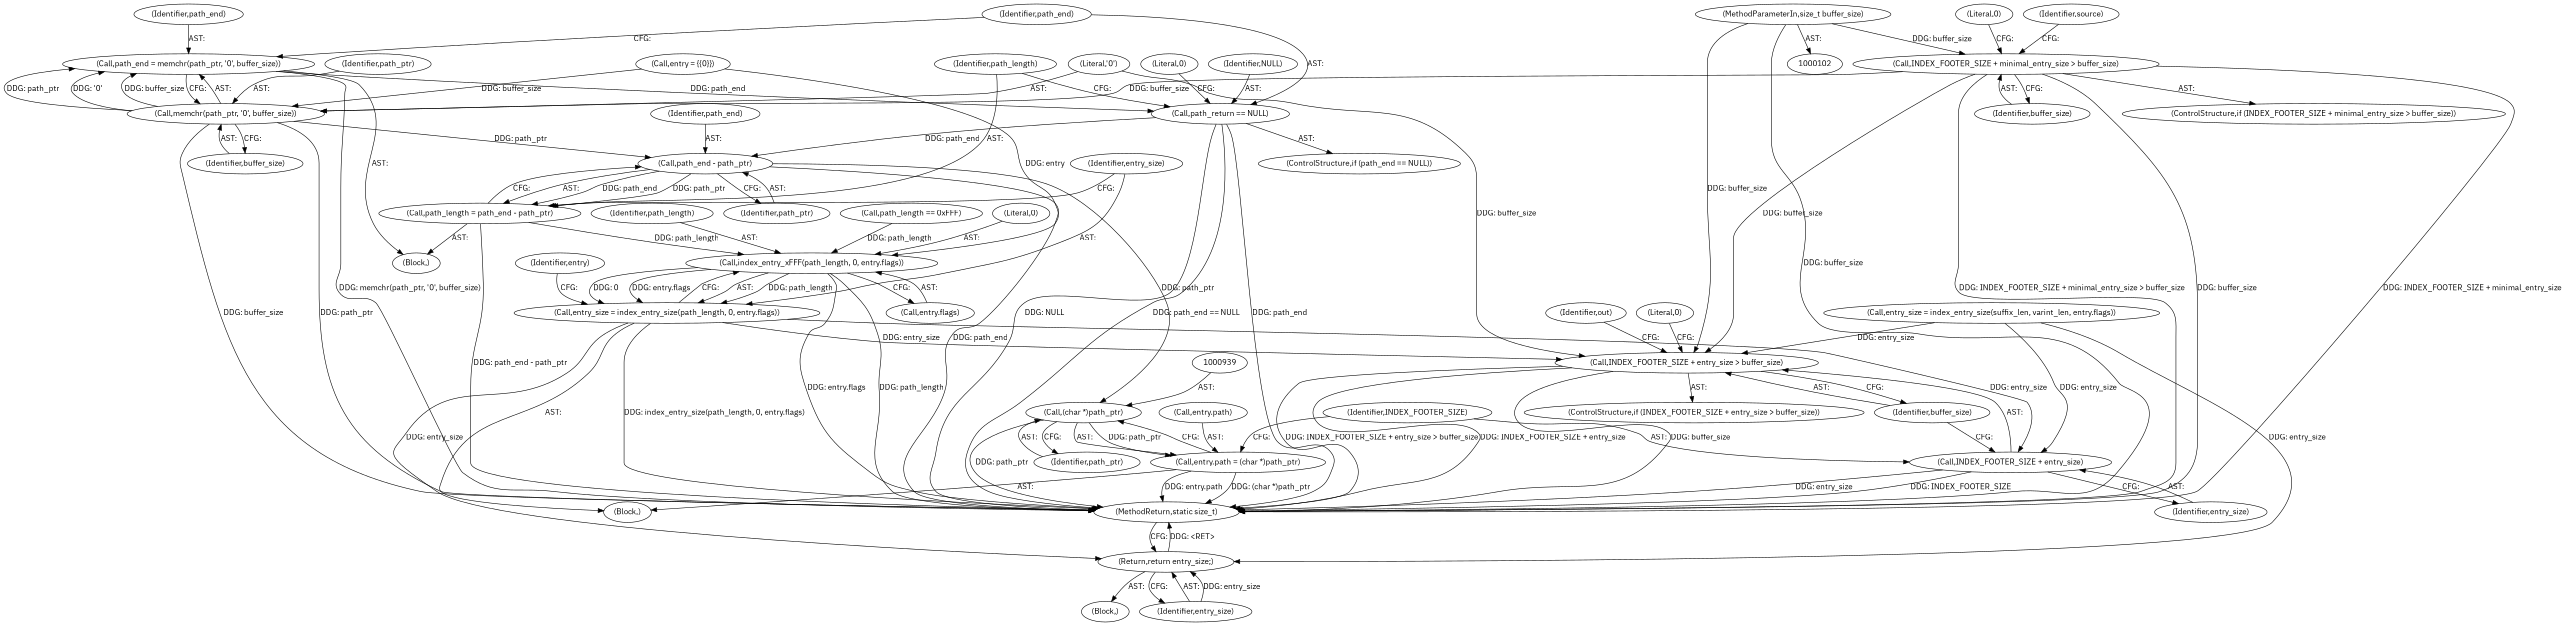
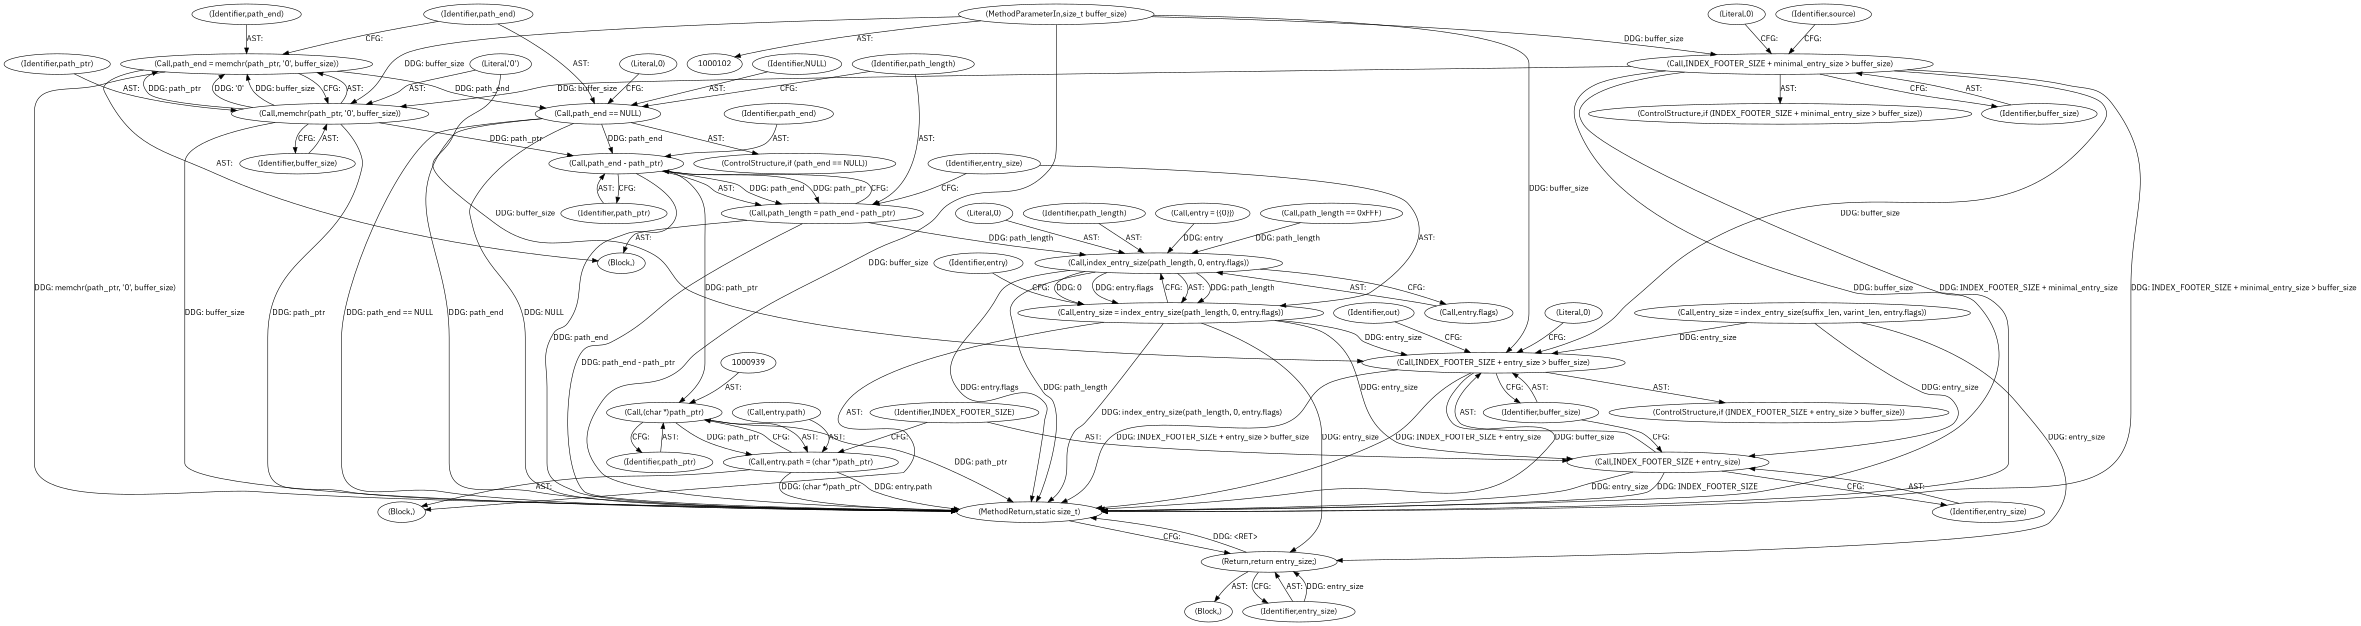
  digraph {
    fontname="IBM Plex Sans"
    node [fontname="IBM Plex Sans"]
    edge [fontname="IBM Plex Sans"]
    n1 [label="(Call,path_end = memchr(path_ptr, '\0', buffer_size))"]
    n2 [label="(Call,memchr(path_ptr, '\0', buffer_size))"]
-   n3 [label="(Call,path_return == NULL)"]
+   n3 [label="(Call,path_end == NULL)"]
    n4 [label="(Block,)"]
    n5 [label="(MethodReturn,static size_t)"]
    n6 [label="(Call,path_end - path_ptr)"]
    n7 [label="(Identifier,buffer_size)"]
    n8 [label="(ControlStructure,if (path_end == NULL))"]
    n9 [label="(Return,return entry_size;)"]
    n10 [label="(Call,path_length = path_end - path_ptr)"]
    n11 [label="(Call,(char *)path_ptr)"]
    n12 [label="(Identifier,path_ptr)"]
    n13 [label="(Call,INDEX_FOOTER_SIZE + entry_size > buffer_size)"]
    n14 [label="(Identifier,buffer_size)"]
    n15 [label="(ControlStructure,if (INDEX_FOOTER_SIZE + entry_size > buffer_size))"]
    n16 [label="(Call,INDEX_FOOTER_SIZE + minimal_entry_size > buffer_size)"]
    n17 [label="(Identifier,buffer_size)"]
    n18 [label="(ControlStructure,if (INDEX_FOOTER_SIZE + minimal_entry_size > buffer_size))"]
    n19 [label="(MethodParameterIn,size_t buffer_size)"]
    1000102
    n21 [label="(Identifier,NULL)"]
-   n22 [label="(Call,index_entry_xFFF(path_length, 0, entry.flags))"]
+   n22 [label="(Call,index_entry_size(path_length, 0, entry.flags))"]
    n23 [label="(Call,entry.path = (char *)path_ptr)"]
    n24 [label="(Identifier,path_ptr)"]
    n25 [label="(Call,entry_size = index_entry_size(path_length, 0, entry.flags))"]
    n26 [label="(Call,entry.flags)"]
    n27 [label="(Call,INDEX_FOOTER_SIZE + entry_size)"]
    n28 [label="(Block,)"]
    n29 [label="(Identifier,entry_size)"]
    n30 [label="(Block,)"]
    n31 [label="(Identifier,entry_size)"]
    n32 [label="(Identifier,source)"]
    n33 [label="(Identifier,INDEX_FOOTER_SIZE)"]
    n34 [label="(Identifier,path_length)"]
    n35 [label="(Literal,0)"]
    n36 [label="(Literal,'\0')"]
    n37 [label="(Identifier,path_length)"]
    n38 [label="(Identifier,path_end)"]
    n39 [label="(Call,entry = {{0}})"]
    n40 [label="(Identifier,out)"]
    n41 [label="(Identifier,entry)"]
    n42 [label="(Call,entry.path)"]
    n43 [label="(Identifier,path_end)"]
    n44 [label="(Identifier,path_end)"]
    n45 [label="(Literal,0)"]
    n46 [label="(Literal,0)"]
    n47 [label="(Call,path_length == 0xFFF)"]
    n48 [label="(Identifier,path_ptr)"]
    n49 [label="(Literal,0)"]
    n50 [label="(Identifier,entry_size)"]
    n51 [label="(Call,entry_size = index_entry_size(suffix_len, varint_len, entry.flags))"]
    n52 [label=1000939]
    n1 -> n2 [label="CFG: "]
    n1 -> n3 [label="DDG: path_end"]
    n1 -> n4 [label="AST: "]
    n1 -> n5 [label="DDG: memchr(path_ptr, '\0', buffer_size)"]
    n2 -> n1 [label="AST: "]
    n2 -> n1 [label="DDG: path_ptr"]
    n2 -> n1 [label="DDG: '\0'"]
    n2 -> n1 [label="DDG: buffer_size"]
    n2 -> n5 [label="DDG: path_ptr"]
    n2 -> n5 [label="DDG: buffer_size"]
    n2 -> n6 [label="DDG: path_ptr"]
    n2 -> n7 [label="CFG: "]
    n3 -> n5 [label="DDG: NULL"]
    n3 -> n5 [label="DDG: path_end == NULL"]
    n3 -> n5 [label="DDG: path_end"]
    n3 -> n6 [label="DDG: path_end"]
    n3 -> n8 [label="AST: "]
    n5 -> n9 [label="CFG: "]
    n6 -> n5 [label="DDG: path_end"]
    n6 -> n10 [label="AST: "]
    n6 -> n10 [label="DDG: path_end"]
    n6 -> n10 [label="DDG: path_ptr"]
    n6 -> n11 [label="DDG: path_ptr"]
    n6 -> n12 [label="CFG: "]
    n7 -> n2 [label="AST: "]
    n9 -> n5 [label="DDG: <RET>"]
    n9 -> n30 [label="AST: "]
    n9 -> n31 [label="CFG: "]
    n10 -> n4 [label="AST: "]
    n10 -> n5 [label="DDG: path_end - path_ptr"]
    n10 -> n6 [label="CFG: "]
    n10 -> n22 [label="DDG: path_length"]
    n11 -> n5 [label="DDG: path_ptr"]
    n11 -> n23 [label="AST: "]
    n11 -> n23 [label="DDG: path_ptr"]
    n11 -> n24 [label="CFG: "]
    n12 -> n6 [label="AST: "]
    n13 -> n5 [label="DDG: buffer_size"]
    n13 -> n5 [label="DDG: INDEX_FOOTER_SIZE + entry_size > buffer_size"]
    n13 -> n5 [label="DDG: INDEX_FOOTER_SIZE + entry_size"]
    n13 -> n14 [label="CFG: "]
    n13 -> n15 [label="AST: "]
    n14 -> n13 [label="AST: "]
    n14 -> n27 [label="CFG: "]
    n16 -> n2 [label="DDG: buffer_size"]
    n16 -> n5 [label="DDG: INDEX_FOOTER_SIZE + minimal_entry_size"]
    n16 -> n5 [label="DDG: INDEX_FOOTER_SIZE + minimal_entry_size > buffer_size"]
    n16 -> n5 [label="DDG: buffer_size"]
    n16 -> n13 [label="DDG: buffer_size"]
    n16 -> n17 [label="CFG: "]
    n16 -> n18 [label="AST: "]
    n17 -> n16 [label="AST: "]
-   n39 -> n2 [label="DDG: buffer_size"]
+   n19 -> n2 [label="DDG: buffer_size"]
    n19 -> n5 [label="DDG: buffer_size"]
    n19 -> n13 [label="DDG: buffer_size"]
    n19 -> n16 [label="DDG: buffer_size"]
    n19 -> 1000102 [label="AST: "]
    n21 -> n3 [label="AST: "]
    n22 -> n5 [label="DDG: entry.flags"]
    n22 -> n5 [label="DDG: path_length"]
    n22 -> n25 [label="AST: "]
    n22 -> n25 [label="DDG: path_length"]
    n22 -> n25 [label="DDG: 0"]
    n22 -> n25 [label="DDG: entry.flags"]
    n22 -> n26 [label="CFG: "]
    n23 -> n5 [label="DDG: (char *)path_ptr"]
    n23 -> n5 [label="DDG: entry.path"]
    n23 -> n11 [label="CFG: "]
    n23 -> n28 [label="AST: "]
    n24 -> n11 [label="AST: "]
    n25 -> n5 [label="DDG: index_entry_size(path_length, 0, entry.flags)"]
    n25 -> n9 [label="DDG: entry_size"]
    n25 -> n13 [label="DDG: entry_size"]
    n25 -> n22 [label="CFG: "]
    n25 -> n27 [label="DDG: entry_size"]
    n25 -> n28 [label="AST: "]
    n26 -> n22 [label="AST: "]
    n27 -> n5 [label="DDG: entry_size"]
    n27 -> n5 [label="DDG: INDEX_FOOTER_SIZE"]
    n27 -> n13 [label="AST: "]
    n27 -> n29 [label="CFG: "]
    n29 -> n27 [label="AST: "]
    n31 -> n9 [label="AST: "]
    n31 -> n9 [label="DDG: entry_size"]
    n32 -> n16 [label="CFG: "]
    n33 -> n23 [label="CFG: "]
    n33 -> n27 [label="AST: "]
    n34 -> n3 [label="CFG: "]
    n34 -> n10 [label="AST: "]
    n35 -> n22 [label="AST: "]
    n36 -> n2 [label="AST: "]
    n36 -> n13 [label="DDG: buffer_size"]
    n37 -> n22 [label="AST: "]
    n38 -> n1 [label="CFG: "]
    n38 -> n3 [label="AST: "]
    n39 -> n22 [label="DDG: entry"]
    n40 -> n13 [label="CFG: "]
    n41 -> n25 [label="CFG: "]
    n42 -> n23 [label="AST: "]
    n43 -> n1 [label="AST: "]
    n44 -> n6 [label="AST: "]
    n45 -> n13 [label="CFG: "]
    n46 -> n16 [label="CFG: "]
    n47 -> n22 [label="DDG: path_length"]
    n48 -> n2 [label="AST: "]
    n49 -> n3 [label="CFG: "]
    n50 -> n10 [label="CFG: "]
    n50 -> n25 [label="AST: "]
    n51 -> n9 [label="DDG: entry_size"]
    n51 -> n13 [label="DDG: entry_size"]
    n51 -> n27 [label="DDG: entry_size"]
    n52 -> n11 [label="AST: "]
  }
